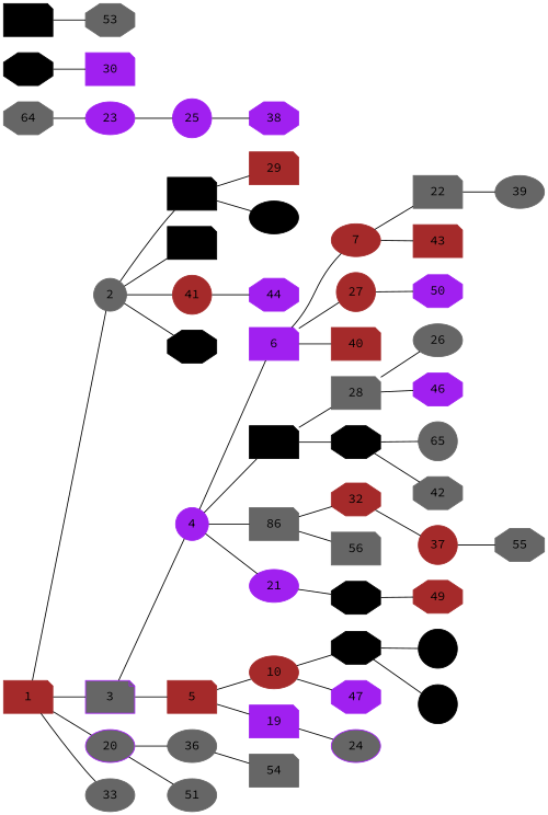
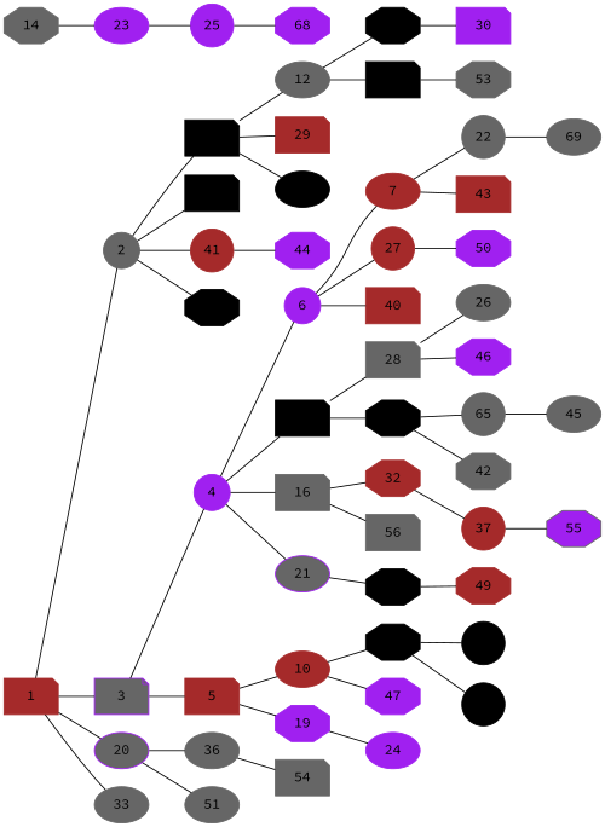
  graph {
    fontname="Source Code Pro"
    rankdir=LR
    node [color=gray40 fontname="Source Code Pro" shape=octagon style=filled]
    edge [fontname="Source Code Pro" weight=1.0]
    1 [color=brown shape=note]
    2 [shape=circle]
    3 [color=purple fillcolor=gray40 shape=note]
    20 [color=purple fillcolor=gray40 shape=ellipse]
    33 [shape=ellipse]
    8 [color=black shape=note]
    11 [color=black shape=note]
    41 [color=brown shape=circle]
    52 [color=black]
    4 [color=purple shape=circle]
    5 [color=brown shape=note]
    36 [shape=ellipse]
    51 [shape=ellipse]
+   12 [shape=ellipse]
    29 [color=brown shape=note]
    48 [color=black shape=ellipse]
    44 [color=purple]
-   6 [color=purple shape=note]
+   6 [color=purple shape=circle]
    9 [color=black shape=note]
-   16 [shape=note label=86]
-   21 [color=purple shape=ellipse]
+   16 [shape=note]
+   21 [color=purple shape=ellipse fillcolor=gray40]
    10 [color=brown shape=ellipse]
-   19 [color=purple shape=note]
+   19 [color=purple]
    7 [color=brown shape=ellipse]
    27 [color=brown shape=circle]
    40 [color=brown shape=note]
    28 [shape=note]
    34 [color=black]
    32 [color=brown]
    56 [shape=note]
    31 [color=black]
    13 [color=black]
    47 [color=purple]
-   24 [color=purple shape=ellipse fillcolor=gray40]
-   22 [shape=note]
+   24 [color=purple shape=ellipse]
+   22 [shape=circle]
    43 [color=brown shape=note]
    23 [color=purple shape=ellipse]
-   14 [label=64]
+   14
    26 [shape=ellipse]
    50 [color=purple]
-   39 [shape=ellipse]
+   39 [shape=ellipse label=69]
    17 [color=black]
    18 [color=black shape=note]
    46 [color=purple]
    n45 [label=65 shape=circle]
    42
    15 [color=black shape=circle]
    57 [color=black shape=circle]
    30 [color=purple shape=note]
    53
    25 [color=purple shape=circle]
    37 [color=brown shape=circle]
    54 [shape=note]
    49 [color=brown]
-   38 [color=purple]
-   55
+   38 [color=purple label=68]
+   55 [fillcolor=purple]
+   45 [shape=ellipse]
    1 -- 2
    1 -- 3 [weight=2.0]
    1 -- 20
    1 -- 33
    2 -- 8
    2 -- 11
    2 -- 41
    2 -- 52
    3 -- 4
    3 -- 5
    20 -- 36
    20 -- 51 [weight=2.0]
+   8 -- 12
    8 -- 29
    8 -- 48
    41 -- 44 [weight=2.0]
    4 -- 6
    4 -- 9
    4 -- 16
    4 -- 21
    5 -- 10
    5 -- 19 [weight=2.0]
    36 -- 54
+   12 -- 17
+   12 -- 18 [weight=2.0]
    6 -- 7
    6 -- 27
    6 -- 40
    9 -- 28
    9 -- 34
    16 -- 32
    16 -- 56
    21 -- 31
    10 -- 13
    10 -- 47 [weight=2.0]
    19 -- 24
    7 -- 22
    7 -- 43
    27 -- 50
    28 -- 26
    28 -- 46
    34 -- n45
    34 -- 42
    32 -- 37 [weight=2.0]
    31 -- 49
    13 -- 15
    13 -- 57
    22 -- 39
    23 -- 25
    14 -- 23
    17 -- 30 [weight=2.0]
    18 -- 53
+   n45 -- 45
    25 -- 38
    37 -- 55
  }
